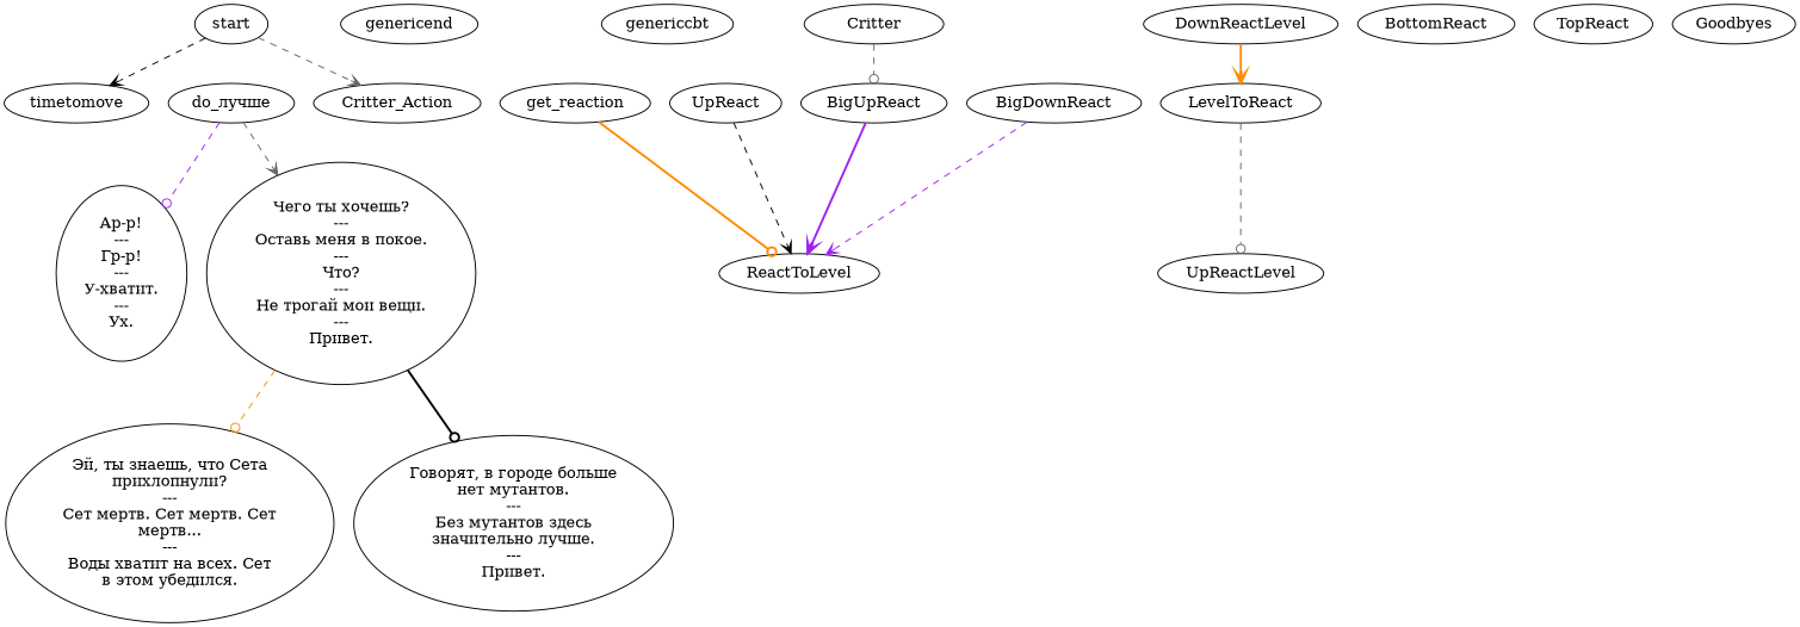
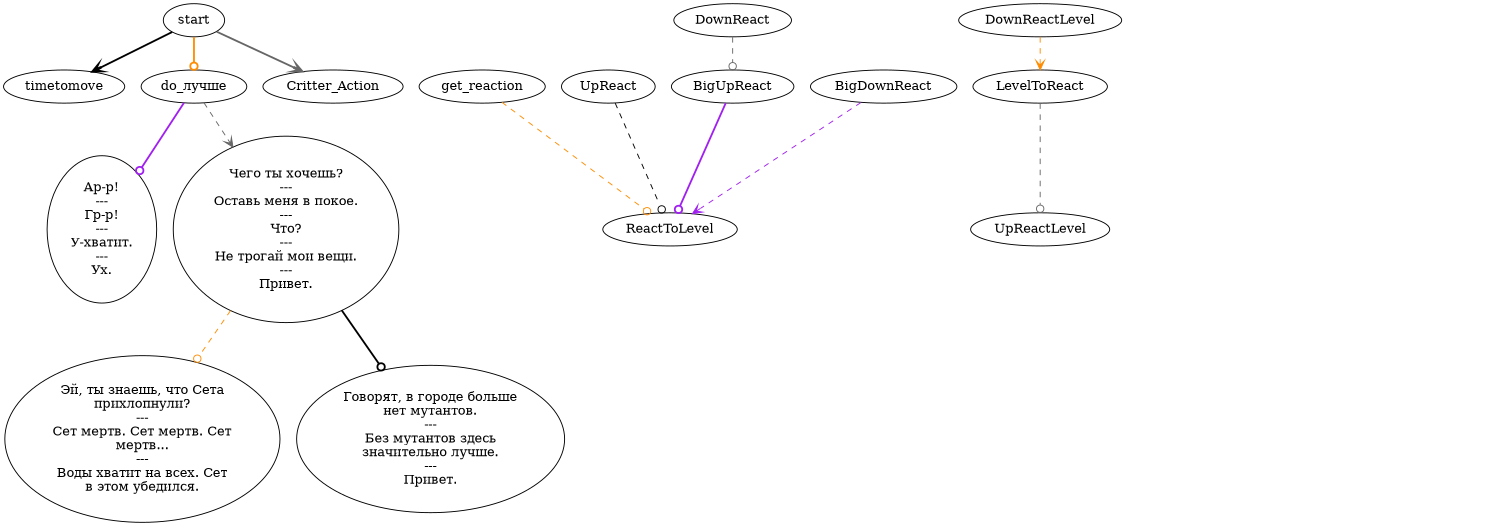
  digraph {
    node [color="#000000" fillcolor="#FFFFFF" style=filled]
    edge [arrowhead=odot color=darkorange style=bold]
    start
    timetomove
    n3 [label="do_лучше"]
    Critter_Action
    n5 [label="Ар-р!\n---\nГр-р!\n---\nУ-хватит.\n---\nУх."]
    n6 [label="Чего ты хочешь?\n---\nОставь меня в покое.\n---\nЧто?\n---\nНе трогай мои вещи.\n---\nПривет."]
    n7 [label="Эй, ты знаешь, что Сета\nприхлопнули?\n---\nСет мертв. Сет мертв. Сет\nмертв...\n---\nВоды хватит на всех. Сет\nв этом убедился."]
    n8 [label="Говорят, в городе больше\nнет мутантов.\n---\nБез мутантов здесь\nзначительно лучше.\n---\nПривет."]
-   genericend
-   genericcbt
    get_reaction
    ReactToLevel
    LevelToReact
    UpReactLevel
    UpReact
-   DownReact [label=Critter]
+   DownReact
    BigUpReact
-   BottomReact
-   TopReact
    BigDownReact
    DownReactLevel
-   Goodbyes
-   start -> timetomove [arrowhead=vee color=black style=dashed]
-   start -> Critter_Action [arrowhead=vee color=gray40 style=dashed]
-   n3 -> n5 [color=purple style=dashed]
+   start -> timetomove [arrowhead=vee color=black]
+   start -> n3
+   start -> Critter_Action [arrowhead=vee color=gray40]
+   n3 -> n5 [color=purple]
    n3 -> n6 [arrowhead=vee color=gray40 style=dashed]
    n6 -> n7 [style=dashed]
    n6 -> n8 [color=black]
-   get_reaction -> ReactToLevel
+   get_reaction -> ReactToLevel [style=dashed]
    LevelToReact -> UpReactLevel [color=gray40 style=dashed]
-   UpReact -> ReactToLevel [arrowhead=vee color=black style=dashed]
+   UpReact -> ReactToLevel [color=black style=dashed]
    DownReact -> BigUpReact [color=gray40 style=dashed]
-   BigUpReact -> ReactToLevel [arrowhead=vee color=purple]
+   BigUpReact -> ReactToLevel [color=purple]
    BigDownReact -> ReactToLevel [arrowhead=vee color=purple style=dashed]
-   DownReactLevel -> LevelToReact [arrowhead=vee]
+   DownReactLevel -> LevelToReact [arrowhead=vee style=dashed]
  }
